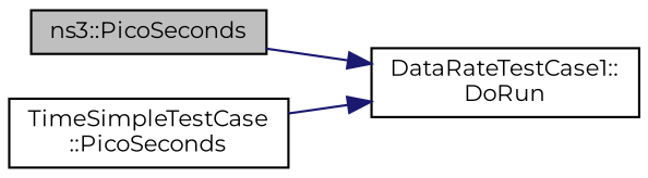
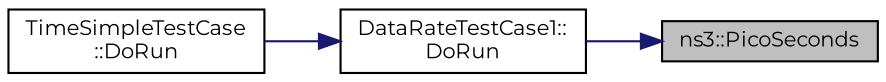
  digraph {
    fontname=Montserrat
    rankdir=RL
    node [color=black fillcolor=white fontname=Montserrat fontsize=10 shape=record style=filled]
    edge [color=midnightblue dir=back fontname=Montserrat fontsize=10 labelfontname=Helvetica labelfontsize=10 style=solid]
    n1 [fillcolor=grey75 fontcolor=black height=0.2 label="ns3::PicoSeconds" width=0.4]
    n2 [height=0.2 label="DataRateTestCase1::\lDoRun" width=0.4]
-   n3 [height=0.2 label="TimeSimpleTestCase\l::PicoSeconds" width=0.4]
-   n2 -> n1
+   n3 [height=0.2 label="TimeSimpleTestCase\l::DoRun" width=0.4]
+   n1 -> n2
    n2 -> n3
  }
